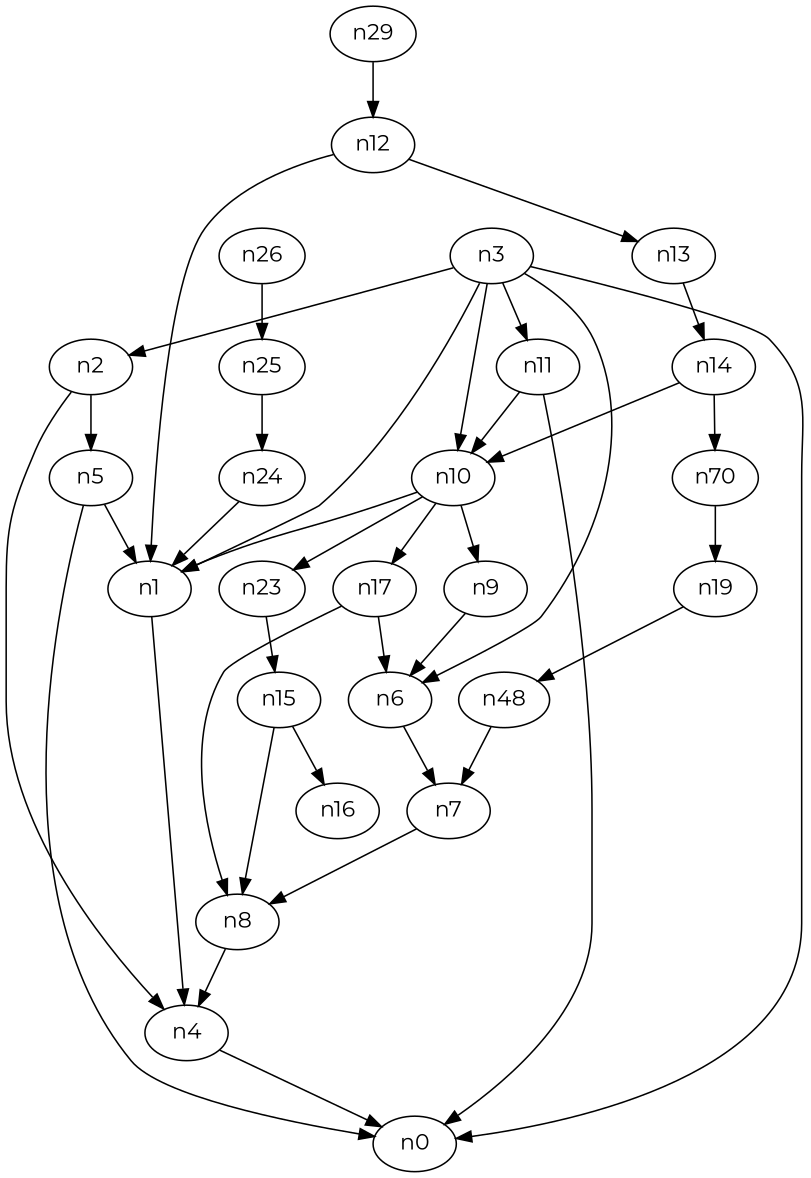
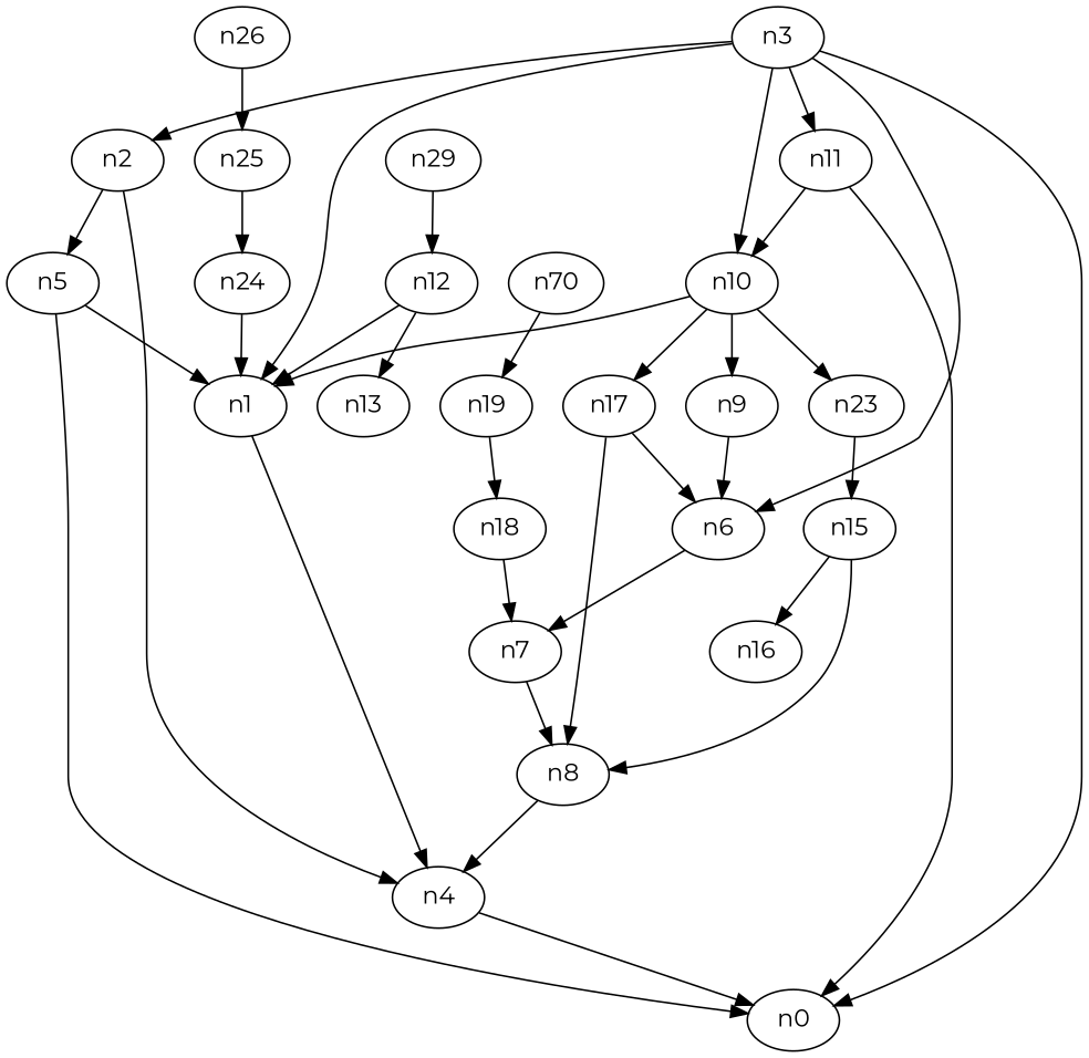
  digraph {
    fontname=Montserrat
    node [fontname=Montserrat]
    edge [fontname=Montserrat]
    n1
    n4
    n0
    n2
    n5
    n3
    n6
    n10
    n11
    n7
    n9
    n17
    n23
    n8
    n15
    n21 [label=n29]
    n12
    n26
    n25
    n16
    n13
-   n14
    n20 [label=n70]
    n19
-   n18 [label=n48]
+   n18
    n24
    n1 -> n4
    n4 -> n0
    n2 -> n4
    n2 -> n5
    n5 -> n1
    n5 -> n0
    n3 -> n1
    n3 -> n0
    n3 -> n2
    n3 -> n6
    n3 -> n10
    n3 -> n11
    n6 -> n7
    n10 -> n1
    n10 -> n9
    n10 -> n17
    n10 -> n23
    n11 -> n0
    n11 -> n10
    n7 -> n8
    n9 -> n6
    n17 -> n6
    n17 -> n8
    n23 -> n15
    n8 -> n4
    n15 -> n8
    n15 -> n16
    n21 -> n12
    n12 -> n1
    n12 -> n13
    n26 -> n25
    n25 -> n24
-   n13 -> n14
-   n14 -> n10
-   n14 -> n20
    n20 -> n19
    n19 -> n18
    n18 -> n7
    n24 -> n1
  }
